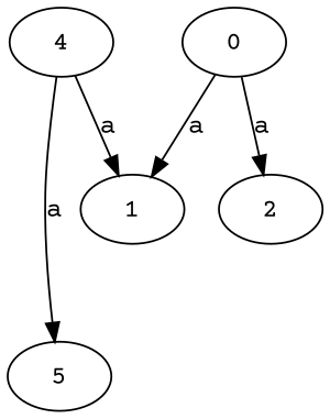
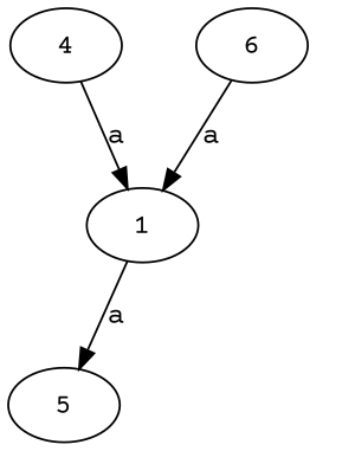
  strict digraph {
    fontname="Courier Prime"
    node [fontname="Courier Prime"]
    edge [fontname="Courier Prime"]
    1
    5
    4
-   0
-   2
-   4 -> 5 [label=a]
+   0 [label=6]
+   1 -> 5 [label=a]
    4 -> 1 [label=a]
    0 -> 1 [label=a]
-   0 -> 2 [label=a]
  }
